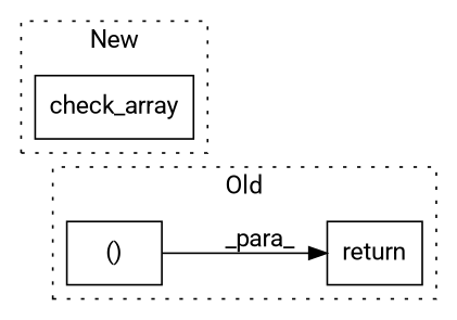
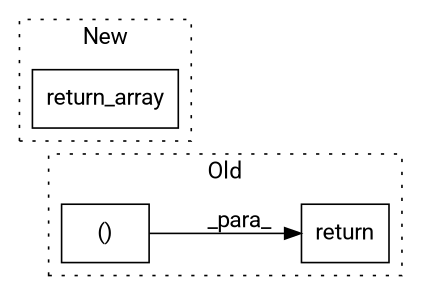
  digraph {
    rankdir=LR
    fontname=Roboto
    node [shape=box fontname=Roboto]
    n1 [a=41 l=12 label=return s=1243]
    n2 [a=106 l=20 label="()" s=1255]
-   n3 [a=32 l="12,1" label=check_array s="1598,1618"]
+   n3 [a=32 l="12,1" label=return_array s="1598,1618"]
    subgraph cluster_1 {
      label=Old
      style=dotted
      n1
      n2
    }
    subgraph cluster_2 {
      label=New
      style=dotted
      n3
    }
    n2 -> n1 [label=_para_ fontname=Roboto]
  }
